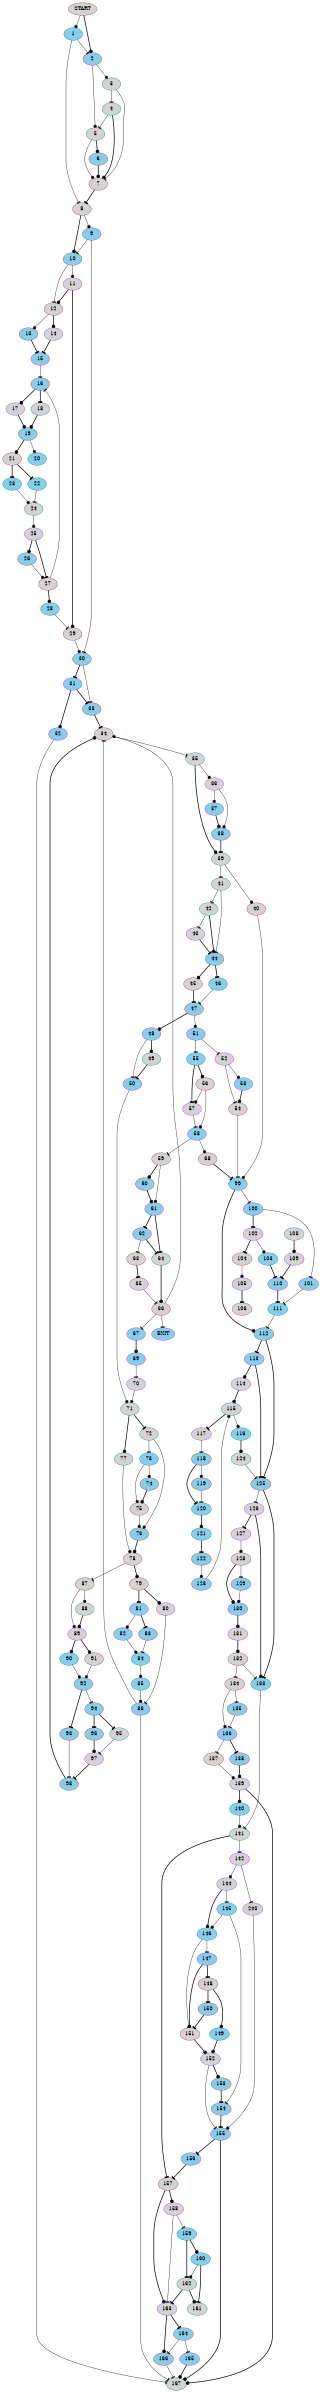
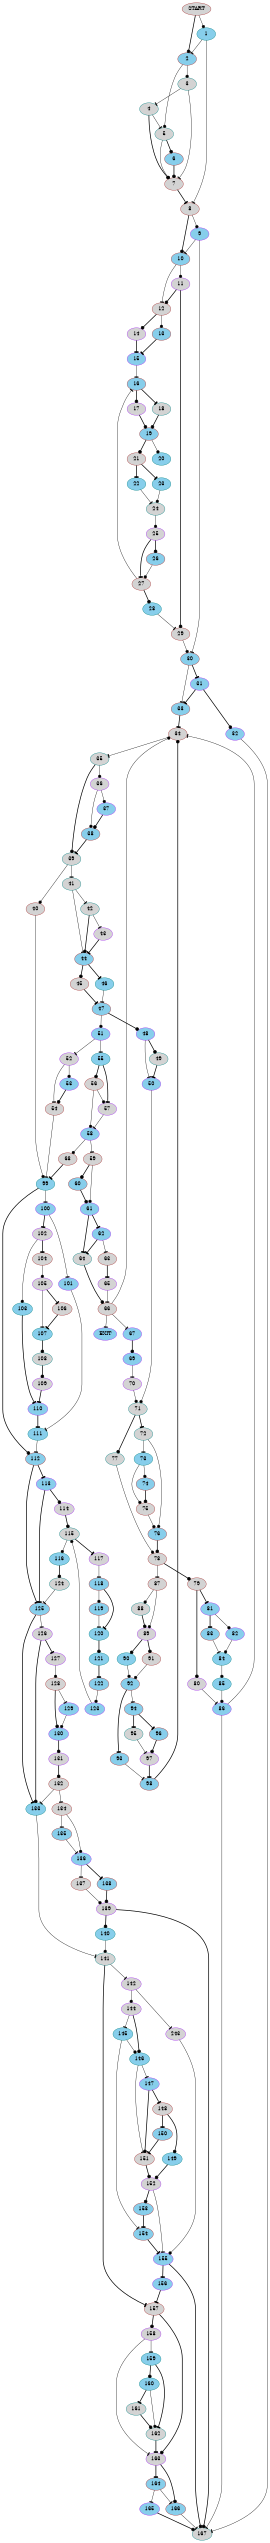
  digraph {
    node [color=brown fillcolor=skyblue style=filled]
    edge [arrowhead=tee style=solid]
    n1 [fillcolor=lightgrey label=START]
    1 [color=teal]
    2
    8 [fillcolor=lightgrey]
    3 [color=teal fillcolor=lightgrey]
    5 [color=teal fillcolor=lightgrey]
    9 [color=purple]
    10
    4 [color=teal fillcolor=lightgrey]
    7 [fillcolor=lightgrey]
    6
    30
    11 [color=purple fillcolor=lightgrey]
    12 [fillcolor=lightgrey]
    31 [color=purple]
    33
    29 [fillcolor=lightgrey]
    13
    14 [color=purple fillcolor=lightgrey]
    15 [color=purple]
    16
    17 [color=purple fillcolor=lightgrey]
    18 [color=teal fillcolor=lightgrey]
    19
    20 [color=teal]
    21 [fillcolor=lightgrey]
    22 [color=teal]
    23 [color=teal]
    24 [color=teal fillcolor=lightgrey]
    25 [color=purple fillcolor=lightgrey]
    26
    27 [fillcolor=lightgrey]
    28 [color=teal]
    32 [color=purple]
    34 [fillcolor=lightgrey]
    167 [color=teal fillcolor=lightgrey]
    35 [color=teal fillcolor=lightgrey]
    36 [color=purple fillcolor=lightgrey]
    39 [color=teal fillcolor=lightgrey]
    37 [color=purple]
    38
    40 [fillcolor=lightgrey]
    41 [color=teal fillcolor=lightgrey]
    99 [color=teal]
    42 [color=teal fillcolor=lightgrey]
    44
    100 [color=purple]
    112
    43 [color=purple fillcolor=lightgrey]
    45 [fillcolor=lightgrey]
    46 [color=teal]
    47
    48 [color=purple]
    51 [color=purple]
    49 [color=teal fillcolor=lightgrey]
    50 [color=purple]
    52 [color=purple fillcolor=lightgrey]
    55 [color=teal]
    71 [color=teal fillcolor=lightgrey]
    72 [color=teal fillcolor=lightgrey]
    77 [color=teal fillcolor=lightgrey]
    53 [color=purple]
    54 [fillcolor=lightgrey]
    56 [fillcolor=lightgrey]
    57 [color=purple fillcolor=lightgrey]
    58 [color=purple]
    59 [fillcolor=lightgrey]
    68 [fillcolor=lightgrey]
    60
    61 [color=purple]
    62 [color=purple]
    64 [color=teal fillcolor=lightgrey]
    63 [fillcolor=lightgrey]
    66 [fillcolor=lightgrey]
    65 [color=purple fillcolor=lightgrey]
    67 [color=purple]
    n77 [color=purple label=EXIT]
    69 [color=purple]
    70 [color=purple fillcolor=lightgrey]
    73 [color=teal]
    76
    78 [fillcolor=lightgrey]
    74
    75 [fillcolor=lightgrey]
    79 [fillcolor=lightgrey]
    87 [fillcolor=lightgrey]
    80 [color=purple fillcolor=lightgrey]
    81 [color=purple]
    88 [color=teal fillcolor=lightgrey]
    89 [color=purple fillcolor=lightgrey]
    86 [color=purple]
    82 [color=purple]
    83
    84 [color=teal]
    85 [color=teal]
    90 [color=teal]
    91 [fillcolor=lightgrey]
    92
    93
    94
    98
    95 [color=teal fillcolor=lightgrey]
    96
    97 [color=purple fillcolor=lightgrey]
    101 [color=purple]
    102 [color=purple fillcolor=lightgrey]
    113 [color=purple]
    125
    111 [color=teal]
    103 [color=teal]
    104 [fillcolor=lightgrey]
    110 [color=purple]
    105 [color=purple fillcolor=lightgrey]
    106 [fillcolor=lightgrey]
+   107 [color=teal]
    108 [color=teal fillcolor=lightgrey]
    109 [color=purple fillcolor=lightgrey]
    114 [color=purple fillcolor=lightgrey]
    126 [color=purple fillcolor=lightgrey]
    133 [color=teal]
    115 [color=teal fillcolor=lightgrey]
    116 [color=teal]
    117 [color=purple fillcolor=lightgrey]
    124 [color=teal fillcolor=lightgrey]
    118
    119
    120 [color=teal]
    121 [color=teal]
    122
    123 [color=purple]
    127 [color=purple fillcolor=lightgrey]
    141 [color=teal fillcolor=lightgrey]
    128 [fillcolor=lightgrey]
    129 [color=purple]
    130 [color=purple]
    131 [color=purple fillcolor=lightgrey]
    132 [fillcolor=lightgrey]
    134 [fillcolor=lightgrey]
    135
    136 [color=purple]
    142 [color=purple fillcolor=lightgrey]
    157 [fillcolor=lightgrey]
    137 [fillcolor=lightgrey]
    138
    139 [color=purple fillcolor=lightgrey]
    140 [color=teal]
    n147 [color=purple fillcolor=lightgrey label=243]
    144 [color=purple fillcolor=lightgrey]
    158 [color=purple fillcolor=lightgrey]
    163 [color=purple fillcolor=lightgrey]
    155 [color=purple]
    145 [color=teal]
    146 [color=teal]
    156 [color=purple]
    154
    147 [color=purple]
    151 [fillcolor=lightgrey]
    148 [fillcolor=lightgrey]
    152 [color=purple fillcolor=lightgrey]
    149 [color=teal]
    150
    153
    159 [color=teal]
    164
    166
    160 [color=teal]
    162 [color=teal fillcolor=lightgrey]
    161 [color=teal fillcolor=lightgrey]
    165 [color=purple]
    n1 -> 1 [arrowhead=dot]
    n1 -> 2 [arrowhead=dot style=bold]
    1 -> 2
    1 -> 8
    2 -> 3 [arrowhead=dot]
    2 -> 5 [arrowhead=dot]
    8 -> 9 [arrowhead=dot]
    8 -> 10 [arrowhead=dot style=bold]
    3 -> 4
    3 -> 7
    5 -> 7 [arrowhead=dot]
    5 -> 6 [arrowhead=dot style=bold]
    9 -> 10
    9 -> 30
    10 -> 11 [arrowhead=dot]
    10 -> 12
    4 -> 5
    4 -> 7 [arrowhead=dot style=bold]
    7 -> 8 [style=bold]
    6 -> 7 [arrowhead=dot style=bold]
    30 -> 31 [style=bold]
    30 -> 33
    11 -> 12 [arrowhead=dot style=bold]
    11 -> 29 [arrowhead=dot style=bold]
    12 -> 13 [arrowhead=dot]
    12 -> 14 [arrowhead=dot style=bold]
    31 -> 33 [style=bold]
    31 -> 32 [arrowhead=dot style=bold]
    33 -> 34 [style=bold]
    29 -> 30 [arrowhead=dot]
    13 -> 15 [style=bold]
    14 -> 15 [style=bold]
    15 -> 16
    16 -> 17 [arrowhead=dot style=bold]
    16 -> 18 [style=bold]
    17 -> 19 [arrowhead=dot style=bold]
    18 -> 19 [arrowhead=dot style=bold]
    19 -> 20 [arrowhead=dot]
    19 -> 21 [arrowhead=dot style=bold]
    21 -> 22 [style=bold]
    21 -> 23 [style=bold]
    22 -> 24
    23 -> 24 [arrowhead=dot]
    24 -> 25 [arrowhead=dot]
    25 -> 26 [arrowhead=dot style=bold]
    25 -> 27 [style=bold]
    26 -> 27 [arrowhead=dot]
    27 -> 16
    27 -> 28 [arrowhead=dot style=bold]
    28 -> 29
    32 -> 167
    34 -> 35
    35 -> 36 [arrowhead=dot]
    35 -> 39 [arrowhead=dot style=bold]
    36 -> 37 [arrowhead=dot]
    36 -> 38 [arrowhead=dot]
    39 -> 40 [arrowhead=dot]
    39 -> 41
    37 -> 38 [arrowhead=dot style=bold]
    38 -> 39 [style=bold]
    40 -> 99 [arrowhead=dot]
    41 -> 42
    41 -> 44
    99 -> 100
    99 -> 112 [arrowhead=dot style=bold]
    42 -> 44 [arrowhead=dot style=bold]
    42 -> 43
    44 -> 45 [arrowhead=dot style=bold]
    44 -> 46 [style=bold]
    100 -> 101
    100 -> 102 [style=bold]
    112 -> 113 [style=bold]
    112 -> 125 [style=bold]
    43 -> 44 [style=bold]
    45 -> 47 [style=bold]
    46 -> 47
    47 -> 48 [arrowhead=dot style=bold]
    47 -> 51 [arrowhead=dot]
    48 -> 49 [arrowhead=dot style=bold]
    48 -> 50
    51 -> 52
    51 -> 55
    49 -> 50 [style=bold]
    50 -> 71 [arrowhead=dot]
    52 -> 53 [arrowhead=dot]
    52 -> 54
    55 -> 56 [arrowhead=dot style=bold]
    55 -> 57 [style=bold]
    71 -> 72 [style=bold]
    71 -> 77 [arrowhead=dot style=bold]
    72 -> 73
    72 -> 76 [arrowhead=dot]
    77 -> 78 [arrowhead=dot]
    53 -> 54 [arrowhead=dot style=bold]
    54 -> 99
    56 -> 57 [arrowhead=dot]
    56 -> 58 [arrowhead=dot]
    57 -> 58
    58 -> 59
    58 -> 68 [arrowhead=dot]
    59 -> 60 [arrowhead=dot style=bold]
    59 -> 61 [arrowhead=dot]
    68 -> 99 [style=bold]
    60 -> 61 [arrowhead=dot style=bold]
    61 -> 62 [style=bold]
    61 -> 64 [style=bold]
    62 -> 64 [style=bold]
    62 -> 63
    64 -> 66 [arrowhead=dot style=bold]
    63 -> 65 [style=bold]
    66 -> 34 [arrowhead=dot tailport=s2]
    66 -> 67
    66 -> n77
    65 -> 66
    67 -> 69 [arrowhead=dot style=bold]
    69 -> 70
    70 -> 71 [arrowhead=dot]
    73 -> 74 [arrowhead=dot]
    73 -> 75 [arrowhead=dot]
    76 -> 78 [arrowhead=dot style=bold]
    78 -> 79 [arrowhead=dot style=bold]
    78 -> 87
    74 -> 75 [arrowhead=dot style=bold]
    75 -> 76 [arrowhead=dot]
    79 -> 80 [arrowhead=dot style=bold]
    79 -> 81 [style=bold]
    87 -> 88 [arrowhead=dot]
    87 -> 89 [arrowhead=dot]
    80 -> 86
    81 -> 82 [arrowhead=dot]
    81 -> 83 [style=bold]
    88 -> 89 [arrowhead=dot style=bold]
    89 -> 90 [arrowhead=dot style=bold]
    89 -> 91 [arrowhead=dot style=bold]
    86 -> 34
    86 -> 167
    82 -> 84 [arrowhead=dot]
    83 -> 84
    84 -> 85 [arrowhead=dot]
    85 -> 86 [arrowhead=dot]
    90 -> 92 [arrowhead=dot]
    91 -> 92 [arrowhead=dot]
    92 -> 93 [style=bold]
    92 -> 94
    93 -> 98
    94 -> 95 [style=bold]
    94 -> 96 [style=bold]
    98 -> 34 [arrowhead=dot style=bold]
    95 -> 97
    96 -> 97 [arrowhead=dot style=bold]
    97 -> 98 [style=bold]
    101 -> 111
    102 -> 103 [arrowhead=dot]
    102 -> 104 [style=bold]
    113 -> 125 [style=bold]
    113 -> 114 [arrowhead=dot style=bold]
    125 -> 126
    125 -> 133 [style=bold]
    111 -> 112
    103 -> 110 [style=bold]
    104 -> 105 [arrowhead=dot]
    110 -> 111 [style=bold]
    105 -> 106 [style=bold]
+   105 -> 107
+   106 -> 107 [style=bold]
+   107 -> 108 [arrowhead=dot style=bold]
    108 -> 109 [arrowhead=dot style=bold]
    109 -> 110 [style=bold]
    114 -> 115 [arrowhead=dot style=bold]
    126 -> 133 [arrowhead=dot style=bold]
    126 -> 127 [style=bold]
    133 -> 141
    115 -> 116 [arrowhead=dot]
    115 -> 117 [style=bold]
    116 -> 124 [arrowhead=dot style=bold]
    117 -> 118
    124 -> 125
    118 -> 119 [arrowhead=dot]
    118 -> 120 [style=bold]
    119 -> 120
    120 -> 121 [arrowhead=dot style=bold]
    121 -> 122 [style=bold]
    122 -> 123 [arrowhead=dot]
    123 -> 115 [arrowhead=dot]
    127 -> 128 [arrowhead=dot]
    141 -> 142
    141 -> 157 [style=bold]
    128 -> 129
    128 -> 130 [arrowhead=dot style=bold]
    129 -> 130 [arrowhead=dot]
    130 -> 131 [arrowhead=dot style=bold]
    131 -> 132 [arrowhead=dot style=bold]
    132 -> 133
    132 -> 134
    134 -> 135
    134 -> 136 [arrowhead=dot]
    135 -> 136
    136 -> 137
    136 -> 138 [style=bold]
    142 -> n147
    142 -> 144 [arrowhead=dot]
    157 -> 158 [arrowhead=dot style=bold]
    157 -> 163 [arrowhead=dot style=bold]
    137 -> 139 [arrowhead=dot]
    138 -> 139 [arrowhead=dot style=bold]
    139 -> 167 [arrowhead=dot style=bold]
    139 -> 140 [arrowhead=dot style=bold]
    140 -> 141 [arrowhead=dot]
    n147 -> 155 [arrowhead=dot]
    144 -> 145
    144 -> 146 [arrowhead=dot style=bold]
    158 -> 163
    158 -> 159
    163 -> 164 [style=bold]
    163 -> 166 [arrowhead=dot style=bold]
    155 -> 167 [arrowhead=dot style=bold]
    155 -> 156 [style=bold]
    145 -> 146 [arrowhead=dot]
    145 -> 154
    146 -> 147
    146 -> 151
    156 -> 157 [style=bold]
    154 -> 155 [style=bold]
    147 -> 151 [arrowhead=dot style=bold]
    147 -> 148 [style=bold]
    151 -> 152 [arrowhead=dot style=bold]
    148 -> 149 [arrowhead=dot style=bold]
    148 -> 150 [style=bold]
    152 -> 155
    152 -> 153 [arrowhead=dot style=bold]
    149 -> 152 [arrowhead=dot style=bold]
    150 -> 151 [style=bold]
    153 -> 154 [style=bold]
    159 -> 160 [arrowhead=dot style=bold]
    159 -> 162 [style=bold]
    164 -> 166
    164 -> 165
    166 -> 167
    160 -> 162 [arrowhead=dot]
    160 -> 161 [style=bold]
    162 -> 163 [style=bold]
-   162 -> 161 [arrowhead=dot style=bold]
+   161 -> 162 [arrowhead=dot style=bold]
    165 -> 167 [arrowhead=dot style=bold]
  }
